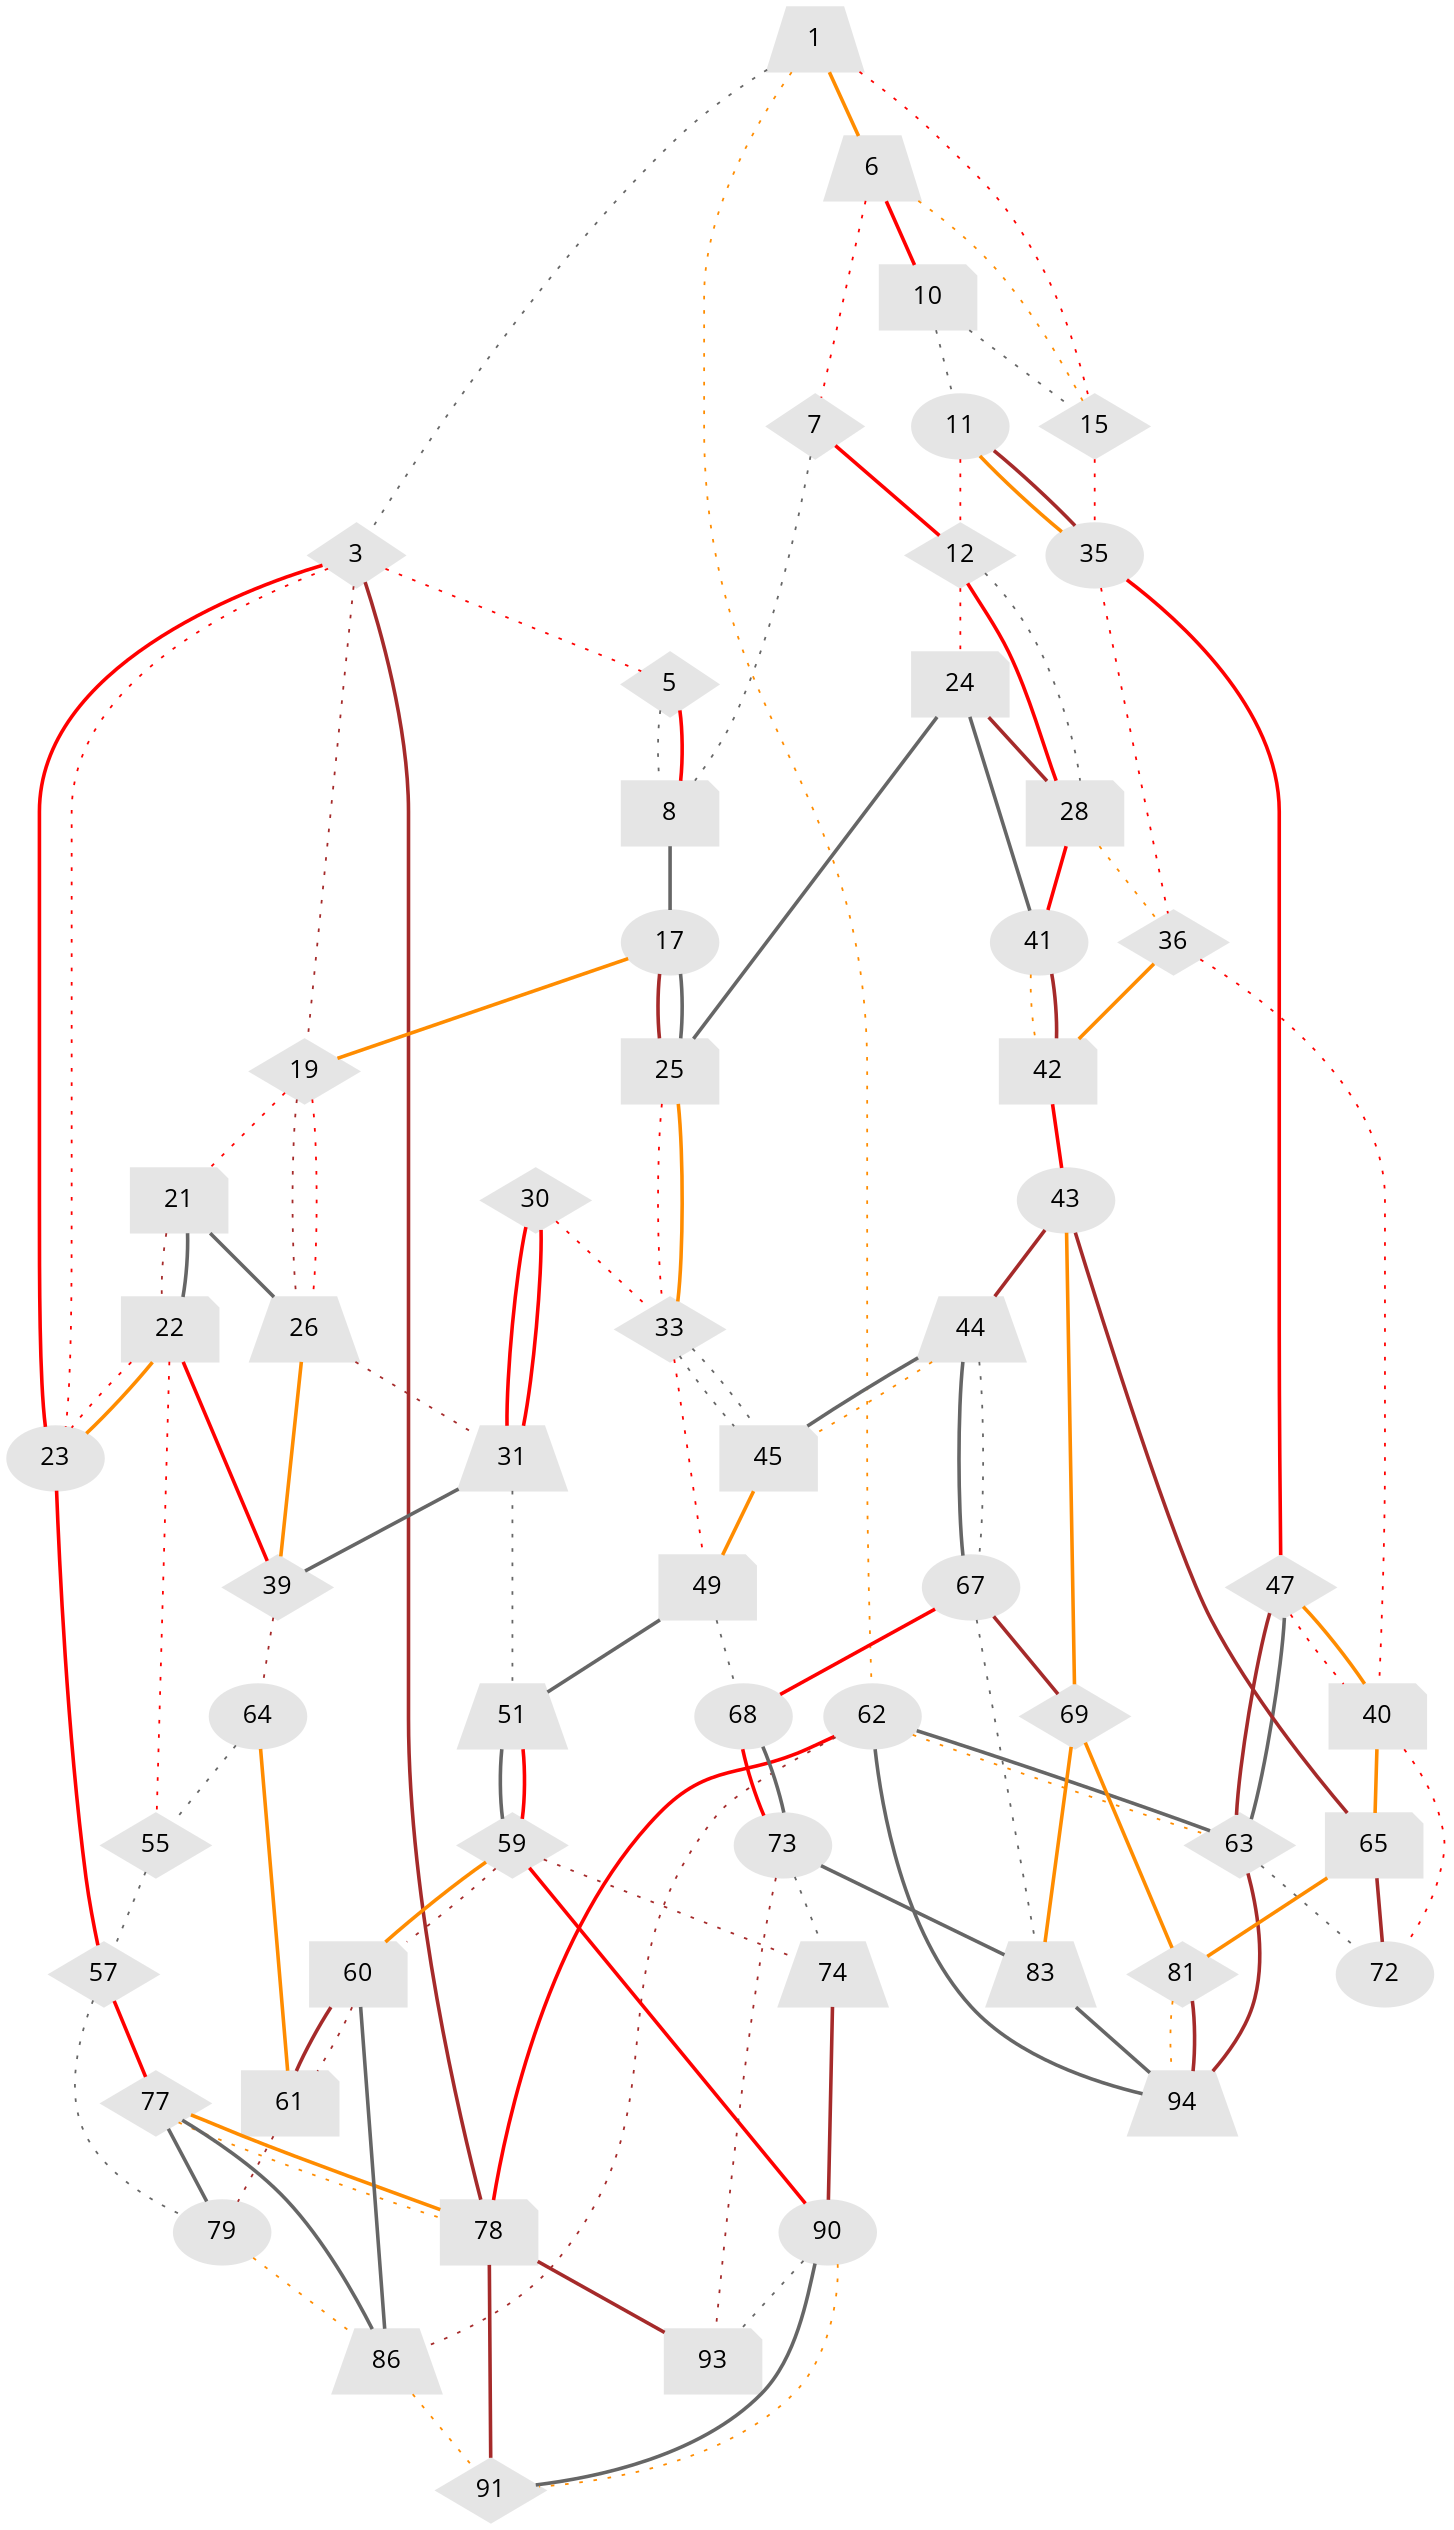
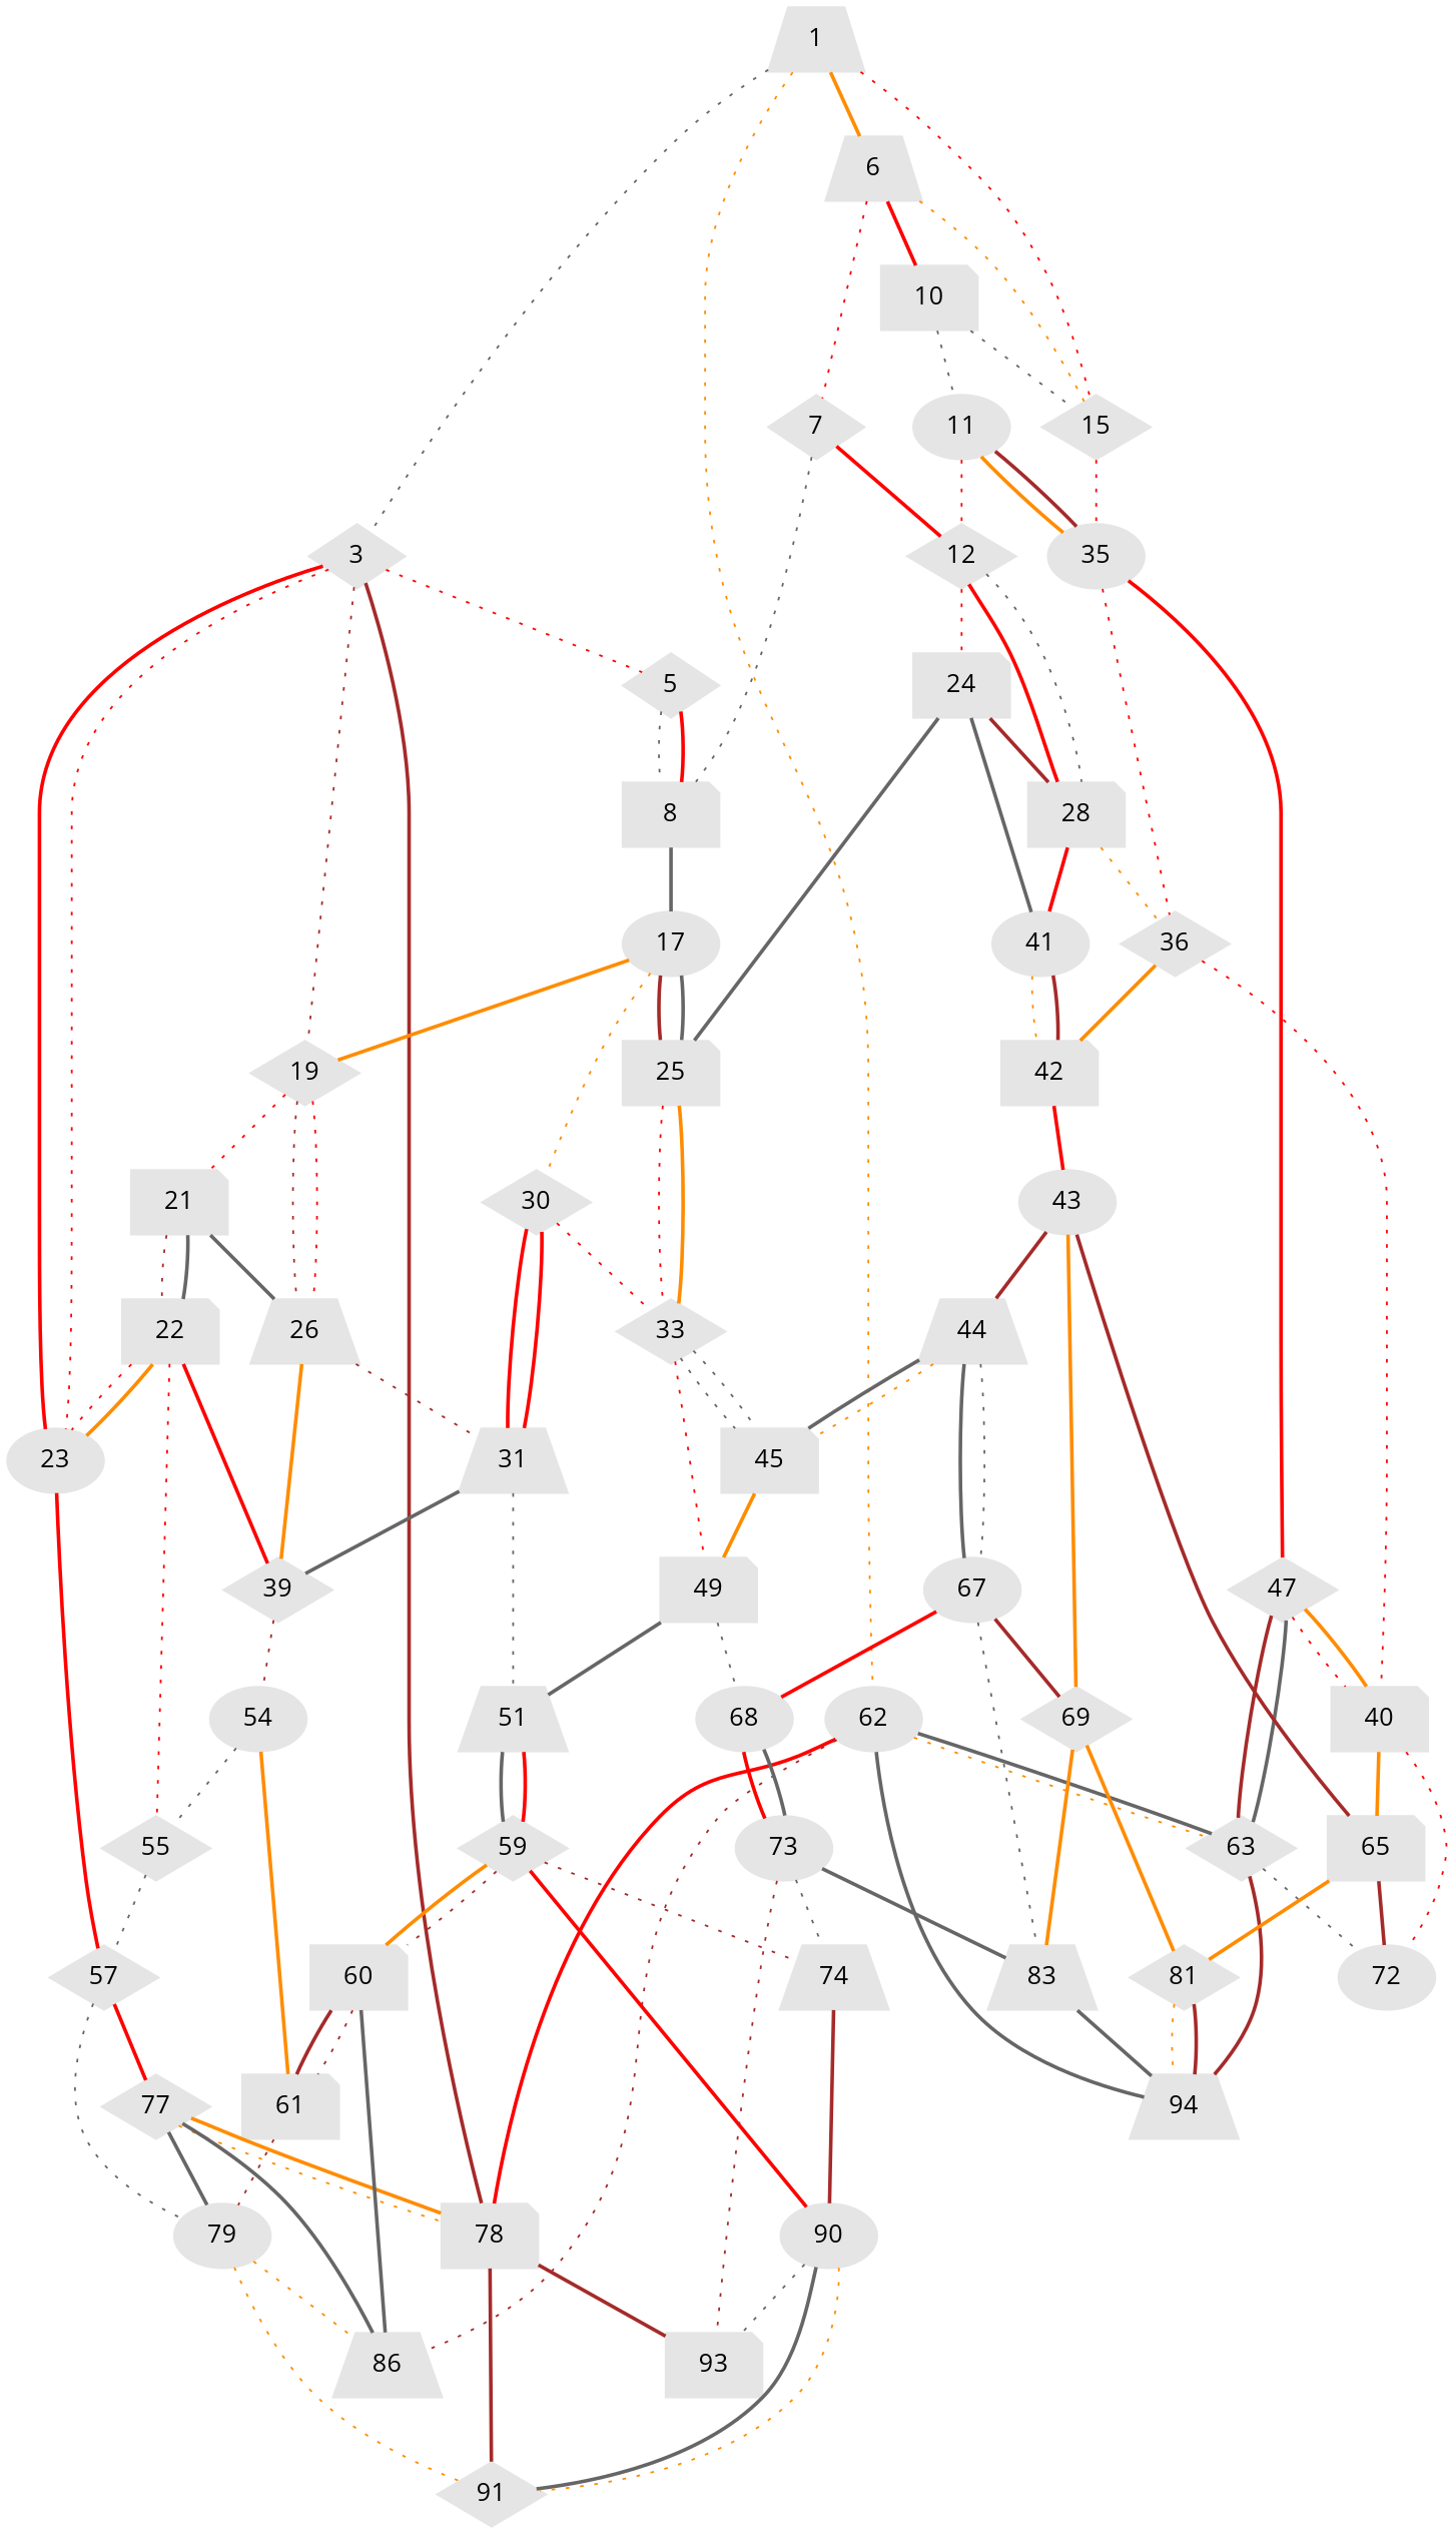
  graph {
    fontname="Open Sans"
    node [color=gray90 fontname="Open Sans" shape=diamond style=filled]
    edge [color=gray40 fontname="Open Sans" style=bold]
    1 [shape=trapezium super="+2"]
    3 [super="+4"]
    6 [shape=trapezium super="+9"]
    15 [super="+27"]
    62 [shape=ellipse super="+96"]
    5
    19 [super="+20"]
    23 [shape=ellipse]
    78 [shape=note super="+98"]
    7 [super="+14"]
    10 [shape=note]
    35 [shape=ellipse super="+38"]
    63 [super="+71"]
    86 [shape=trapezium super="+89"]
    94 [shape=trapezium super="+95"]
    8 [shape=note super="+16"]
    21 [shape=note]
    26 [shape=trapezium super="+32"]
    57 [super="+76"]
    93 [shape=note super="+97"]
    91
    17 [shape=ellipse super="+18"]
    12 [super="+13"]
    11 [shape=ellipse]
    24 [shape=note super="+29"]
    28 [shape=note super="+37"]
    25 [shape=note]
    30
    36 [super="+46"]
    47
    41 [shape=ellipse]
    33 [super="+34"]
    31 [shape=trapezium super="+52"]
    22 [shape=note super="+40"]
    39 [super="+53"]
    55 [super="+56"]
-   54 [shape=ellipse super="+58" label=64]
+   54 [shape=ellipse super="+58"]
    77 [super="+88"]
    79 [shape=ellipse super="+87"]
    42 [shape=note]
    45 [shape=note]
    49 [shape=note super="+50"]
    51 [shape=trapezium]
    n44 [label=40 shape=note super="+64"]
    59 [super="+75"]
    68 [shape=ellipse]
    43 [shape=ellipse super="+66"]
    65 [shape=note super="+80"]
    72 [shape=ellipse]
    61 [shape=note]
    44 [shape=trapezium]
    69 [super="+82"]
    67 [shape=ellipse super="+70"]
    81
    83 [shape=trapezium super="+85"]
    73 [shape=ellipse super="+84"]
    60 [shape=note]
    74 [shape=trapezium]
    90 [shape=ellipse super="+92"]
    1 -- 3 [style=dotted]
    1 -- 6 [color=darkorange]
    1 -- 15 [color=red style=dotted]
    1 -- 62 [color=darkorange style=dotted]
    3 -- 5 [color=red style=dotted]
    3 -- 19 [color=brown style=dotted]
    3 -- 23 [color=red]
    3 -- 23 [color=red style=dotted]
    3 -- 78 [color=brown]
    6 -- 15 [color=darkorange style=dotted]
    6 -- 7 [color=red style=dotted]
    6 -- 10 [color=red]
    15 -- 35 [color=red style=dotted]
    62 -- 78 [color=red]
    62 -- 63 [color=darkorange style=dotted]
    62 -- 63
    62 -- 86 [color=brown style=dotted]
    62 -- 94
    5 -- 8 [style=dotted]
    5 -- 8 [color=red]
    19 -- 21 [color=red style=dotted]
    19 -- 26 [color=brown style=dotted]
    19 -- 26 [color=red style=dotted]
    23 -- 57 [color=red]
    78 -- 93 [color=brown]
    78 -- 91 [color=brown]
    7 -- 8 [style=dotted weight=2]
    7 -- 12 [color=red]
    10 -- 15 [style=dotted]
    10 -- 11 [style=dotted]
    35 -- 36 [color=red style=dotted]
    35 -- 47 [color=red]
    63 -- 94 [color=brown]
    63 -- 72 [style=dotted]
-   86 -- 91 [color=darkorange style=dotted]
+   79 -- 91 [color=darkorange style=dotted]
    8 -- 17
    21 -- 26
    21 -- 22 [color=brown style=dotted]
    21 -- 22
    26 -- 31 [color=brown style=dotted]
    26 -- 39 [color=darkorange]
    57 -- 77 [color=red]
    57 -- 79 [style=dotted]
    17 -- 19 [color=darkorange]
    17 -- 25 [color=brown]
    17 -- 25
+   17 -- 30 [color=darkorange style=dotted]
    12 -- 24 [color=red style=dotted]
    12 -- 28 [color=red]
    12 -- 28 [style=dotted]
    11 -- 35 [color=darkorange]
    11 -- 35 [color=brown]
    11 -- 12 [color=red style=dotted]
    24 -- 28 [color=brown]
    24 -- 25
    24 -- 41
    28 -- 36 [color=darkorange style=dotted]
    28 -- 41 [color=red]
    25 -- 33 [color=red style=dotted]
    25 -- 33 [color=darkorange]
    30 -- 33 [color=red style=dotted]
    30 -- 31 [color=red]
    30 -- 31 [color=red]
    36 -- 42 [color=darkorange]
    36 -- n44 [color=red style=dotted]
    47 -- 63 [color=brown]
    47 -- 63
    47 -- n44 [color=red style=dotted]
    47 -- n44 [color=darkorange]
    41 -- 42 [color=darkorange style=dotted]
    41 -- 42 [color=brown]
    33 -- 45 [style=dotted]
    33 -- 45 [style=dotted]
    33 -- 49 [color=red style=dotted]
    31 -- 39
    31 -- 51 [style=dotted]
    22 -- 23 [color=red style=dotted]
    22 -- 23 [color=darkorange]
    22 -- 39 [color=red]
    22 -- 55 [color=red style=dotted]
    39 -- 54 [color=brown style=dotted]
    55 -- 57 [style=dotted]
    54 -- 55 [style=dotted weight=2]
    54 -- 61 [color=darkorange]
    77 -- 78 [color=darkorange style=dotted]
    77 -- 78 [color=darkorange]
    77 -- 86
    77 -- 79
    79 -- 86 [color=darkorange style=dotted]
    42 -- 43 [color=red]
    45 -- 49 [color=darkorange]
    49 -- 51
    49 -- 68 [style=dotted]
    51 -- 59
    51 -- 59 [color=red]
    n44 -- 65 [color=darkorange]
    n44 -- 72 [color=red style=dotted]
    59 -- 60 [color=darkorange]
    59 -- 60 [color=brown style=dotted]
    59 -- 74 [color=brown style=dotted]
    59 -- 90 [color=red]
    68 -- 73 [color=red]
    68 -- 73
    43 -- 65 [color=brown]
    43 -- 44 [color=brown]
    43 -- 69 [color=darkorange]
    65 -- 72 [color=brown]
    65 -- 81 [color=darkorange]
    61 -- 79 [color=brown style=dotted]
    44 -- 45
    44 -- 45 [color=darkorange style=dotted]
    44 -- 67
    44 -- 67 [style=dotted]
    69 -- 81 [color=darkorange]
    69 -- 83 [color=darkorange]
    67 -- 68 [color=red]
    67 -- 69 [color=brown]
    67 -- 83 [style=dotted]
    81 -- 94 [color=darkorange style=dotted]
    81 -- 94 [color=brown]
    83 -- 94
    73 -- 93 [color=brown style=dotted]
    73 -- 83
    73 -- 74 [style=dotted]
    60 -- 86
    60 -- 61 [color=brown]
    60 -- 61 [color=brown style=dotted]
    74 -- 90 [color=brown]
    90 -- 93 [style=dotted]
    90 -- 91
    90 -- 91 [color=darkorange style=dotted]
  }
